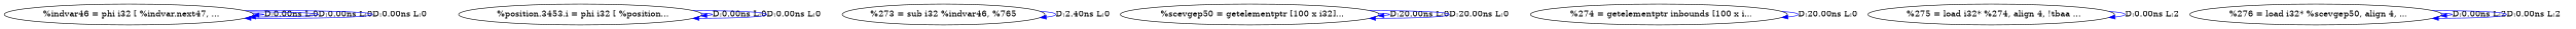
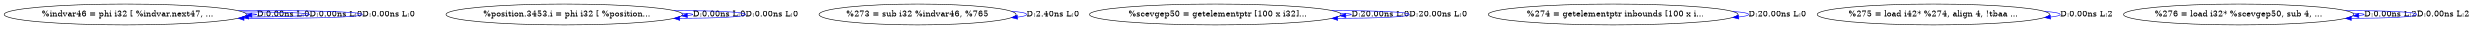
  digraph {
    edge [color=blue]
    n1 [label="  %indvar46 = phi i32 [ %indvar.next47, ..."]
    n2 [label="  %position.3453.i = phi i32 [ %position..."]
    n3 [label="%273 = sub i32 %indvar46, %765"]
    n4 [label="  %scevgep50 = getelementptr [100 x i32]..."]
    n5 [label="  %274 = getelementptr inbounds [100 x i..."]
-   n6 [label="  %275 = load i32* %274, align 4, !tbaa ..."]
-   n7 [label="  %276 = load i32* %scevgep50, align 4, ..."]
+   n6 [label="%275 = load i42* %274, align 4, !tbaa ..."]
+   n7 [label="%276 = load i32* %scevgep50, sub 4, ..."]
    n1 -> n1 [label="D:0.00ns L:0"]
    n1 -> n1 [label="D:0.00ns L:0"]
    n1 -> n1 [label="D:0.00ns L:0"]
    n2 -> n2 [label="D:0.00ns L:0"]
    n2 -> n2 [label="D:0.00ns L:0"]
    n3 -> n3 [label="D:2.40ns L:0"]
    n4 -> n4 [label="D:20.00ns L:0"]
    n4 -> n4 [label="D:20.00ns L:0"]
    n5 -> n5 [label="D:20.00ns L:0"]
    n6 -> n6 [label="D:0.00ns L:2"]
    n7 -> n7 [label="D:0.00ns L:2"]
    n7 -> n7 [label="D:0.00ns L:2"]
  }
